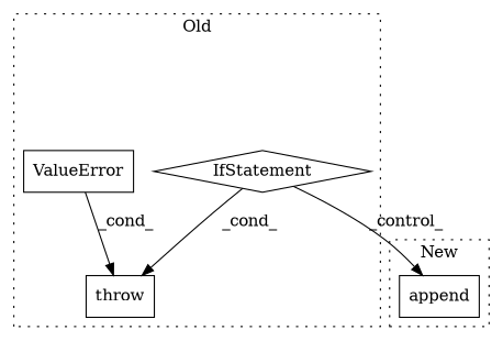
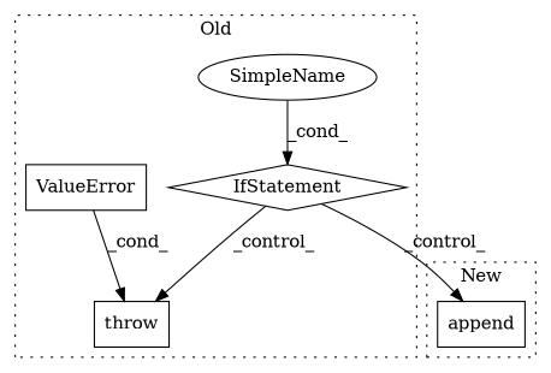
  digraph {
    node [a=32 shape=box]
    n1 [l="11,1" label=ValueError s="76498,76548"]
    n2 [a=53 l=6 label=throw s=76492]
    n3 [a=25 l="4,2" label=IfStatement s="76396,76425" shape=diamond]
+   n4 [a=42 label=SimpleName shape=ellipse]
    n5 [l="7,1" label=append s="77350,77361"]
    subgraph cluster_1 {
      label=Old
      style=dotted
      n1
      n2
      n3
+     n4
    }
    subgraph cluster_2 {
      label=New
      style=dotted
      n5
    }
    n1 -> n2 [label=_cond_]
-   n3 -> n2 [label=_cond_]
+   n3 -> n2 [label=_control_]
    n3 -> n5 [label=_control_]
+   n4 -> n3 [label=_cond_]
  }
